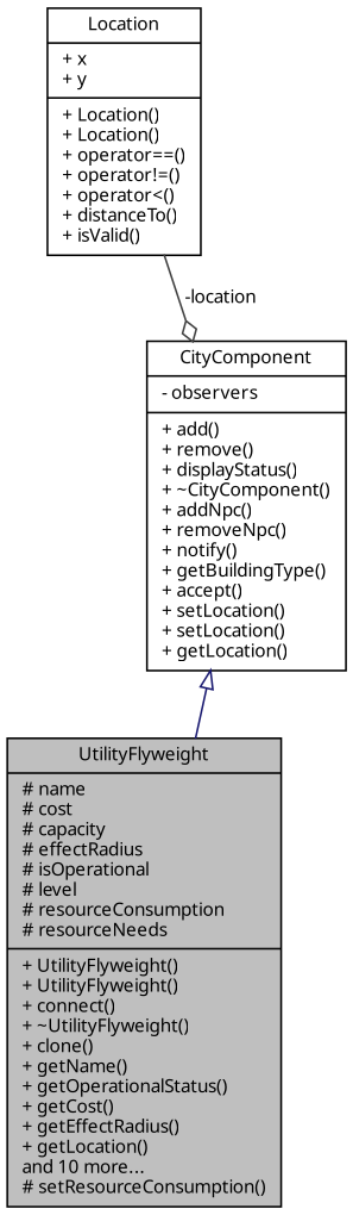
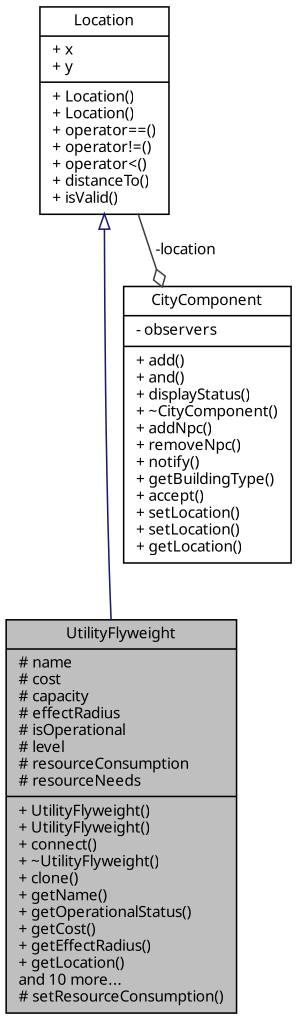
  digraph {
    fontname="Noto Sans"
    node [color=black fillcolor=white fontname="Noto Sans" fontsize=10 shape=record style=filled]
    edge [fontname="Noto Sans" fontsize=10 labelfontname=Helvetica labelfontsize=10 style=solid]
    n1 [fillcolor=grey75 fontcolor=black height=0.2 label="{UtilityFlyweight\n|# name\l# cost\l# capacity\l# effectRadius\l# isOperational\l# level\l# resourceConsumption\l# resourceNeeds\l|+ UtilityFlyweight()\l+ UtilityFlyweight()\l+ connect()\l+ ~UtilityFlyweight()\l+ clone()\l+ getName()\l+ getOperationalStatus()\l+ getCost()\l+ getEffectRadius()\l+ getLocation()\land 10 more...\l# setResourceConsumption()\l}" width=0.4]
-   n2 [height=0.2 label="{CityComponent\n|- observers\l|+ add()\l+ remove()\l+ displayStatus()\l+ ~CityComponent()\l+ addNpc()\l+ removeNpc()\l+ notify()\l+ getBuildingType()\l+ accept()\l+ setLocation()\l+ setLocation()\l+ getLocation()\l}" width=0.4]
+   n2 [height=0.2 label="{CityComponent\n|- observers\l|+ add()\l+ and()\l+ displayStatus()\l+ ~CityComponent()\l+ addNpc()\l+ removeNpc()\l+ notify()\l+ getBuildingType()\l+ accept()\l+ setLocation()\l+ setLocation()\l+ getLocation()\l}" width=0.4]
    n3 [height=0.2 label="{Location\n|+ x\l+ y\l|+ Location()\l+ Location()\l+ operator==()\l+ operator!=()\l+ operator\<()\l+ distanceTo()\l+ isValid()\l}" width=0.4]
-   n2 -> n1 [arrowtail=onormal color=midnightblue dir=back]
+   n3 -> n1 [arrowtail=onormal color=midnightblue dir=back]
    n3 -> n2 [arrowhead=odiamond color=grey25 label=" -location"]
  }
